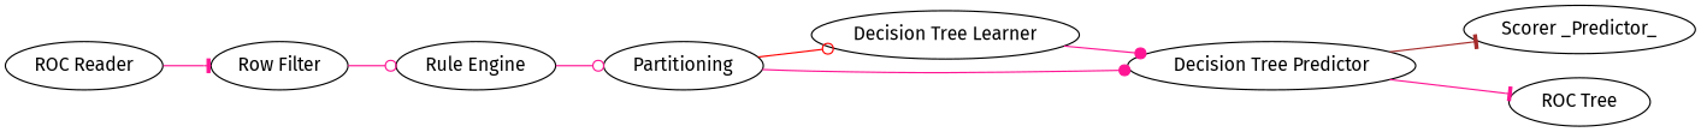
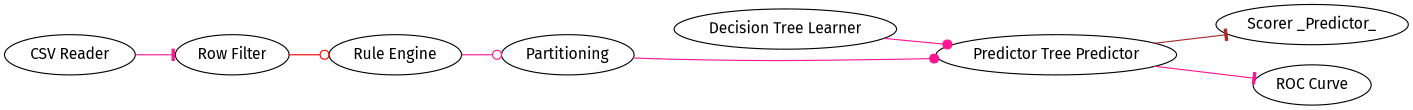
  digraph {
    fontname="Fira Sans"
    rankdir=LR
    node [fontname="Fira Sans"]
    edge [arrowhead=tee color=deeppink fontname="Fira Sans"]
-   n1 [label="ROC Reader"]
+   n1 [label="CSV Reader"]
    n2 [label="Row Filter"]
    n3 [label="Rule Engine"]
    n4 [label=Partitioning]
    n5 [label="Decision Tree Learner"]
-   n6 [label="Decision Tree Predictor"]
+   n6 [label="Predictor Tree Predictor"]
    n7 [label="Scorer _Predictor_"]
-   n8 [label="ROC Tree"]
+   n8 [label="ROC Curve"]
    n1 -> n2
-   n2 -> n3 [arrowhead=odot]
+   n2 -> n3 [arrowhead=odot color=red]
    n3 -> n4 [arrowhead=odot]
-   n4 -> n5 [arrowhead=odot color=red]
    n4 -> n6 [arrowhead=dot]
    n5 -> n6 [arrowhead=dot]
    n6 -> n7 [color=brown]
    n6 -> n8
  }
